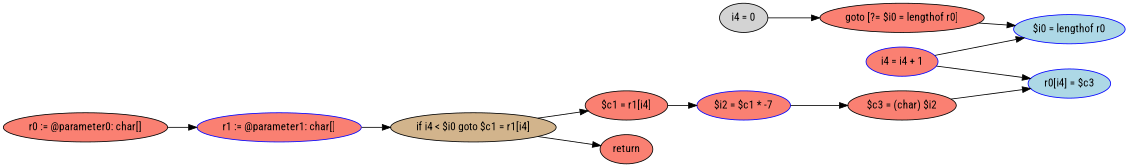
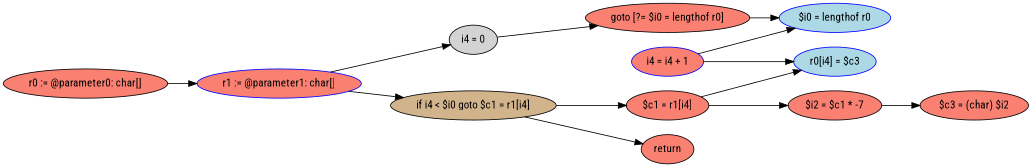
  digraph {
    fontname="Roboto Condensed"
    rankdir=LR
    node [color=black fillcolor=salmon fontname="Roboto Condensed" style=filled]
    edge [fontname="Roboto Condensed"]
    "r1 := @parameter1: char[]" [color=blue]
    "r0 := @parameter0: char[]"
    "i4 = 0" [fillcolor=lightgrey]
    "if i4 < $i0 goto $c1 = r1[i4]" [fillcolor=tan]
    "goto [?= $i0 = lengthof r0]"
    "$i0 = lengthof r0" [color=blue fillcolor=lightblue]
-   "$i2 = $c1 * -7" [color=blue]
+   "$i2 = $c1 * -7"
    "$c1 = r1[i4]"
    "$c3 = (char) $i2"
    "r0[i4] = $c3" [color=blue fillcolor=lightblue]
    "i4 = i4 + 1" [color=blue]
    return
+   "r1 := @parameter1: char[]" -> "i4 = 0"
    "r1 := @parameter1: char[]" -> "if i4 < $i0 goto $c1 = r1[i4]"
    "r0 := @parameter0: char[]" -> "r1 := @parameter1: char[]"
    "i4 = 0" -> "goto [?= $i0 = lengthof r0]"
    "if i4 < $i0 goto $c1 = r1[i4]" -> "$c1 = r1[i4]"
    "if i4 < $i0 goto $c1 = r1[i4]" -> return
    "goto [?= $i0 = lengthof r0]" -> "$i0 = lengthof r0"
    "$i2 = $c1 * -7" -> "$c3 = (char) $i2"
    "$c1 = r1[i4]" -> "$i2 = $c1 * -7"
-   "$c3 = (char) $i2" -> "r0[i4] = $c3"
+   "$c1 = r1[i4]" -> "r0[i4] = $c3"
    "i4 = i4 + 1" -> "$i0 = lengthof r0"
    "i4 = i4 + 1" -> "r0[i4] = $c3"
  }
